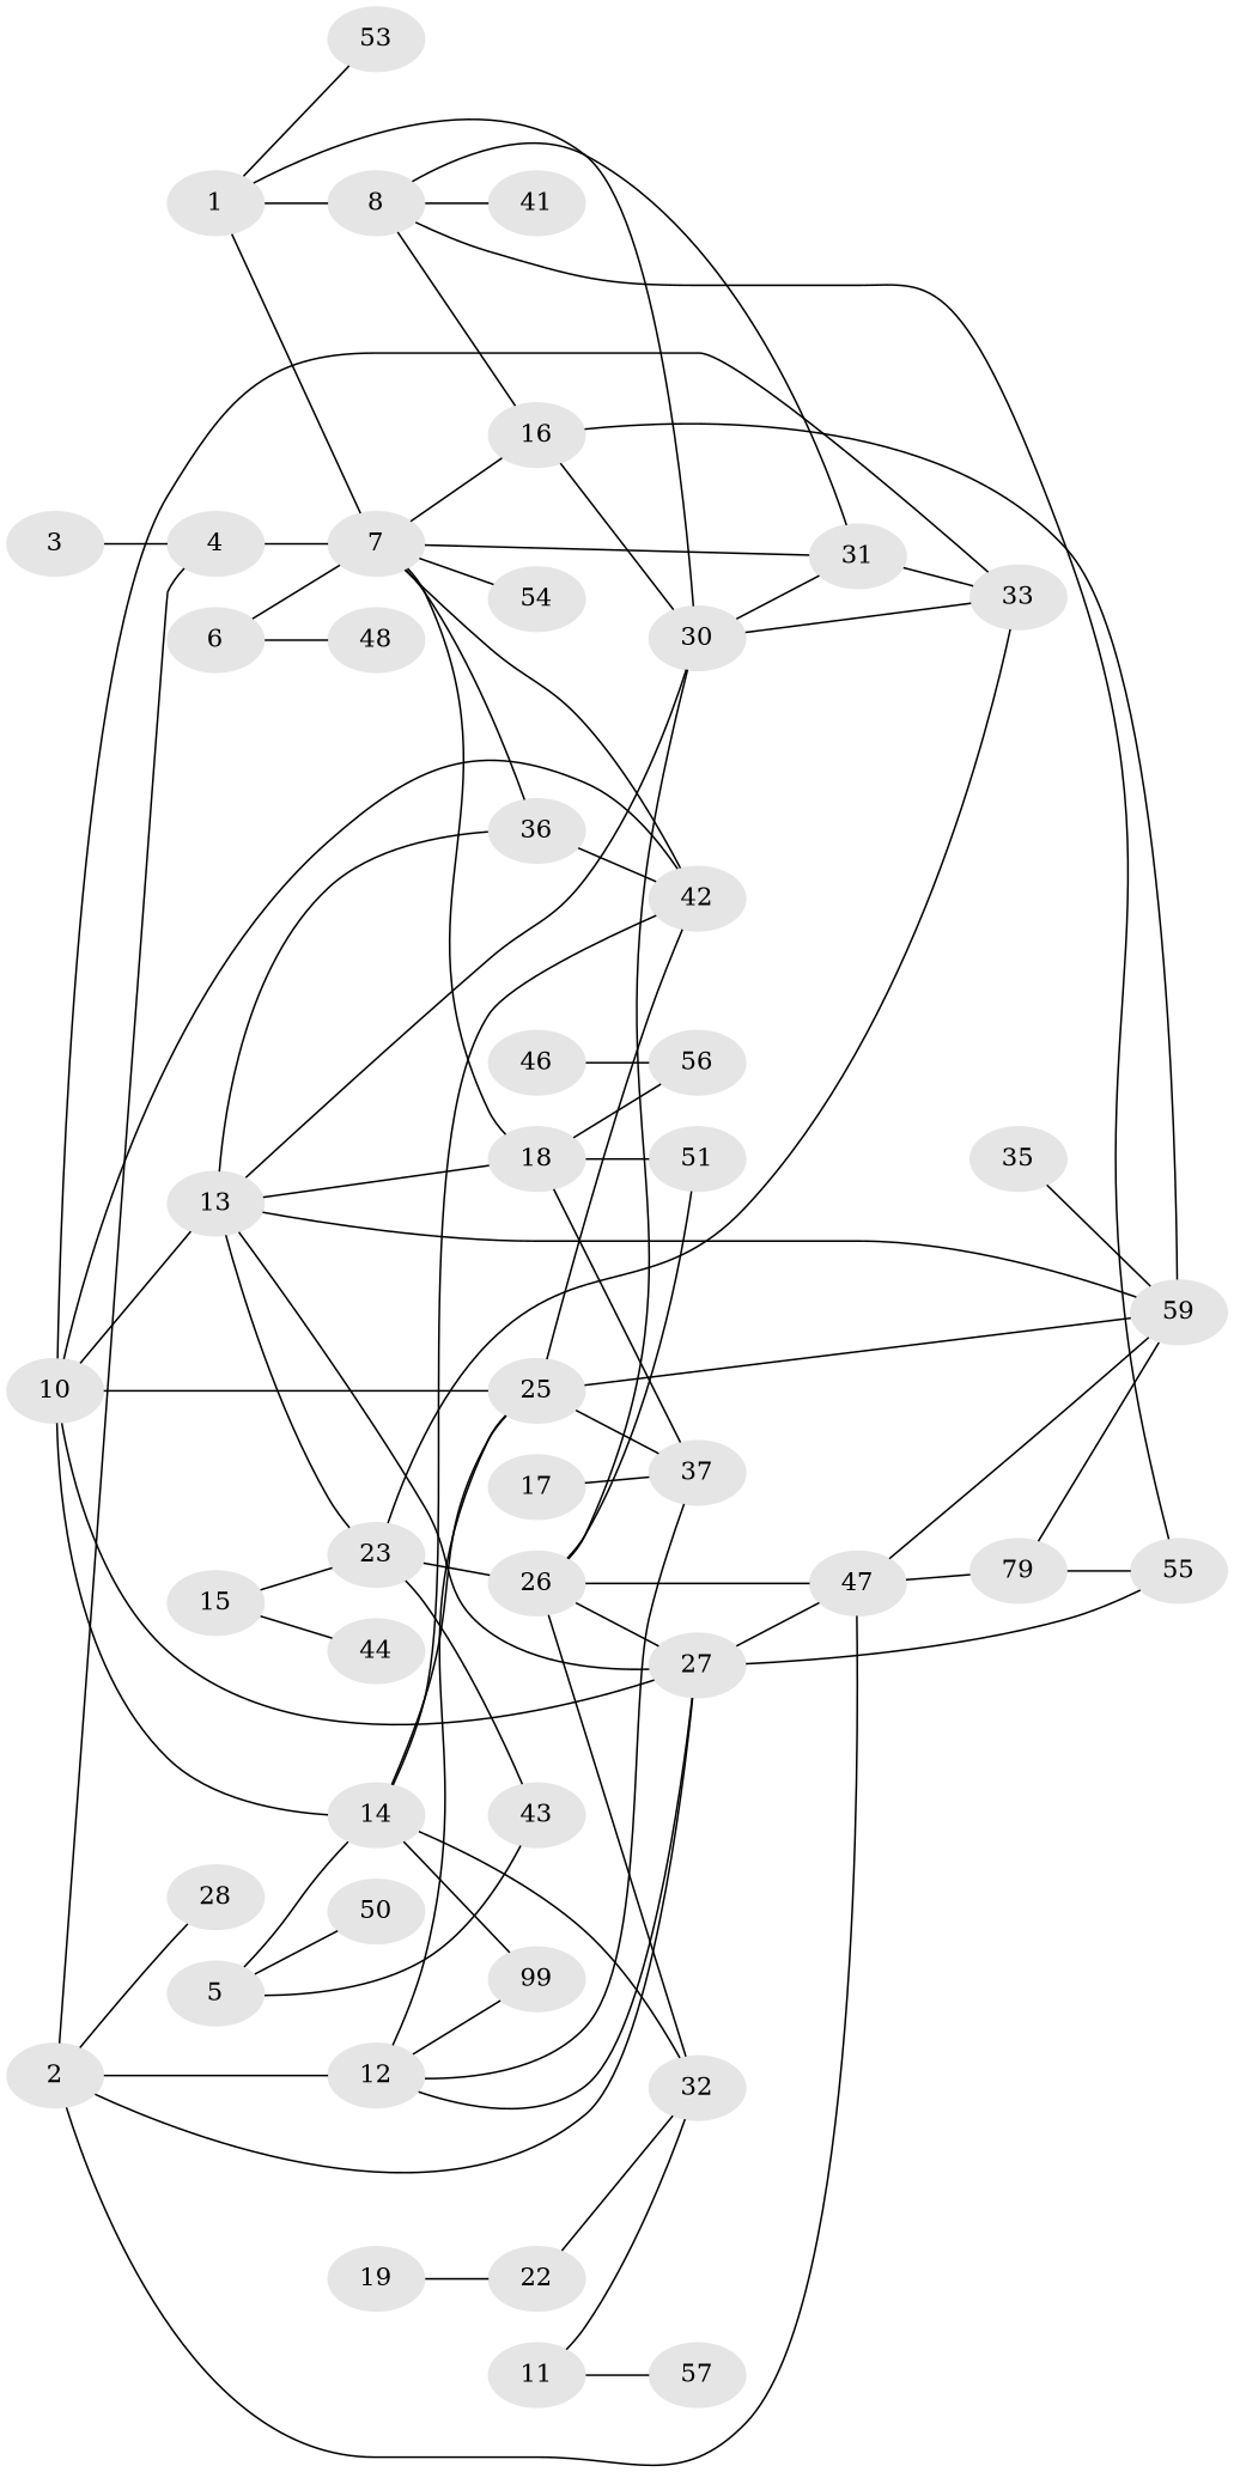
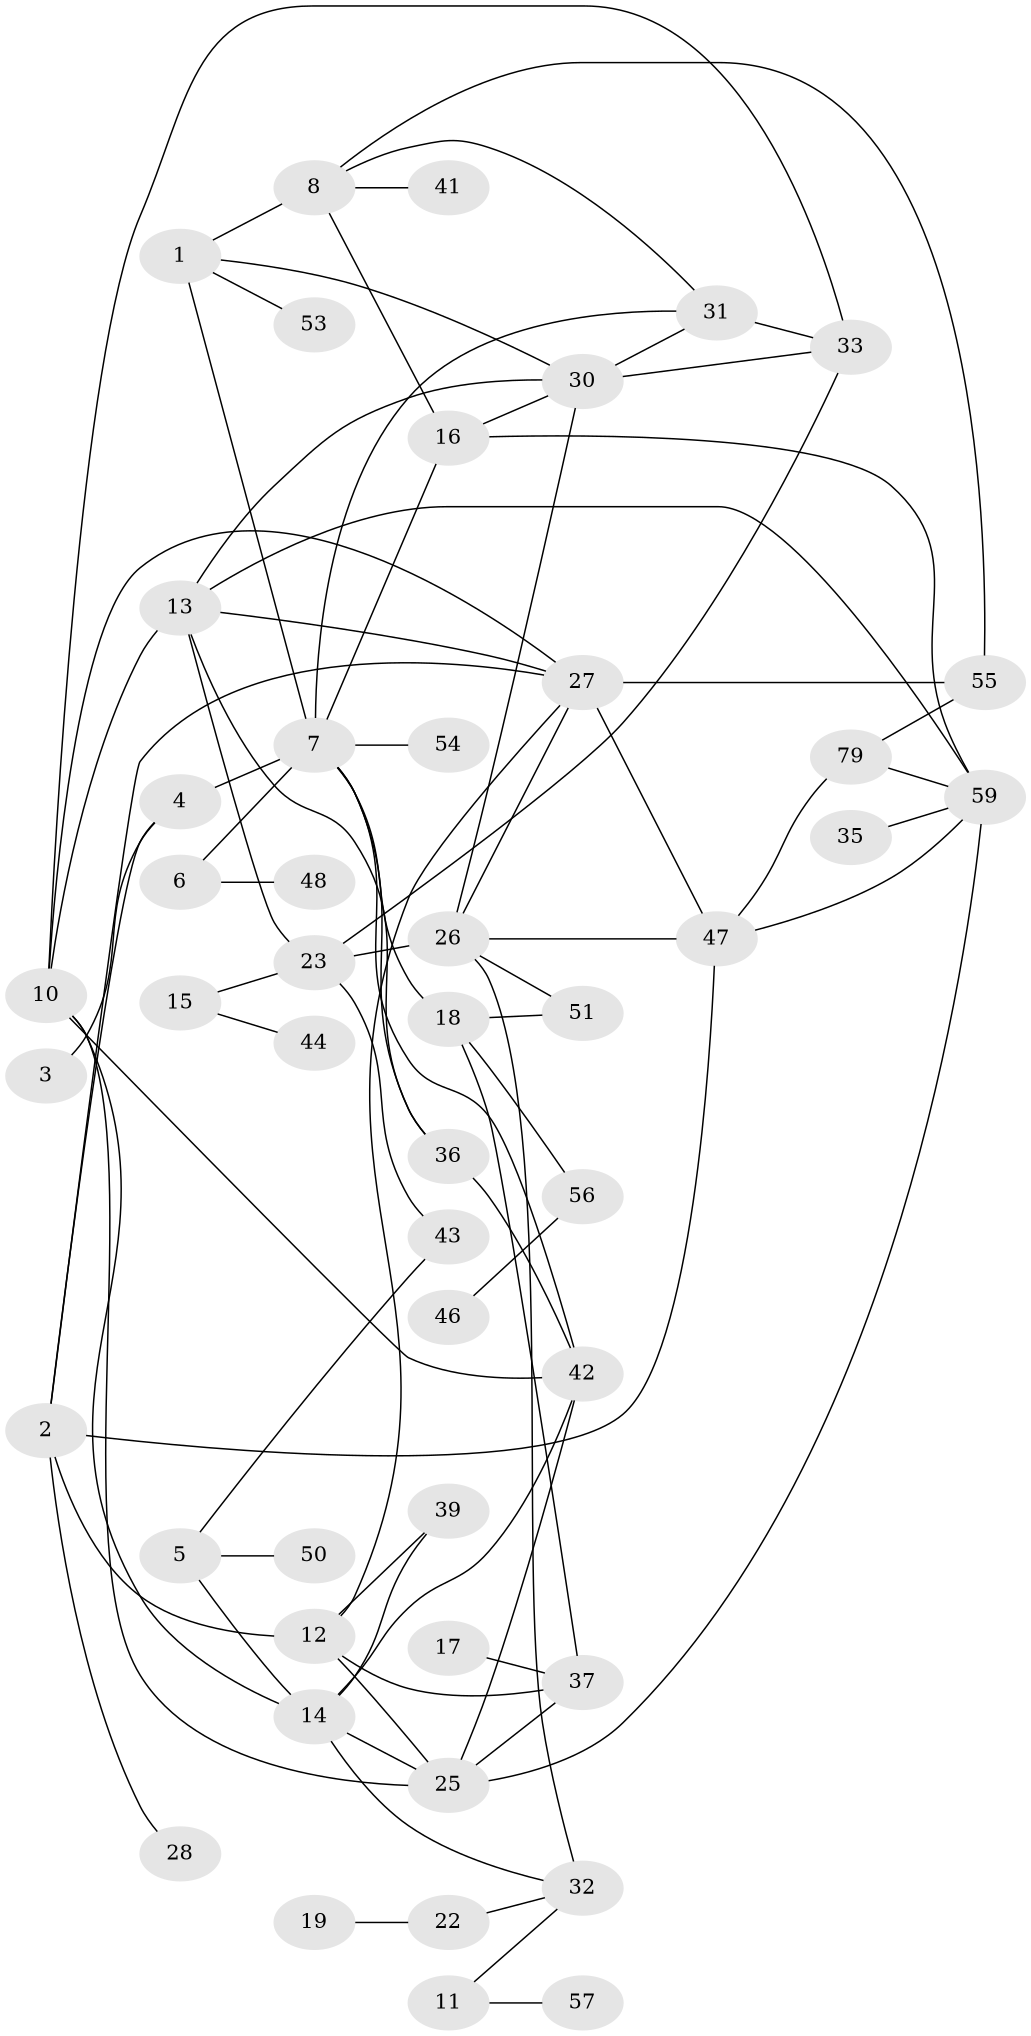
  graph {
    rankdir=LR
    node [color=gray90 style=filled]
    edge [weight=1.0]
    1
    7
    8
    30
    53
    16
    18
    31
    36
    42
    54
    41
    55
    33
    2
    4
    12
    27
    28
    47
    25
    37
-   39 [label=99]
+   39
    59
    n25 [label=79]
    3
    5
    14
    43
    50
    32
    6
    48
    51
    56
    10
    13
    23
    11
    57
    26
    15
    44
    17
    19
    22
    35
    46
    1 -- 7
    1 -- 8 [weight=2.0]
    1 -- 30
    1 -- 53
    7 -- 16 [weight=3.0]
    7 -- 18
    7 -- 31
    7 -- 36
    7 -- 42
    7 -- 54
    8 -- 16
    8 -- 31
    8 -- 41
    8 -- 55
    30 -- 31
    30 -- 33
    16 -- 30
    16 -- 59
    18 -- 37
    18 -- 51
    18 -- 56
    31 -- 33 [weight=2.0]
    36 -- 42
    2 -- 4
    2 -- 12
    2 -- 27
    2 -- 28
    2 -- 47
    4 -- 7
    12 -- 27
    12 -- 25
    12 -- 37
    12 -- 39
    27 -- 55
    27 -- 47
    47 -- 59
    47 -- n25
    25 -- 42 [weight=2.0]
    25 -- 37
    25 -- 59
    n25 -- 55
    n25 -- 59
    3 -- 4
    5 -- 14
    5 -- 43
    5 -- 50
    14 -- 42
    14 -- 25
    14 -- 39
    14 -- 32
    6 -- 7
    6 -- 48
    10 -- 42
    10 -- 33
    10 -- 27
    10 -- 25 [weight=2.0]
    10 -- 14
    10 -- 13
    13 -- 30
-   13 -- 18 [weight=2.0]
    13 -- 36
    13 -- 27
    13 -- 59
    13 -- 23
    23 -- 33 [weight=2.0]
    23 -- 43
    23 -- 26
    11 -- 32
    11 -- 57
    26 -- 30
    26 -- 27
    26 -- 47
    26 -- 32
    26 -- 51
    15 -- 23
    15 -- 44
    17 -- 37
    19 -- 22
    22 -- 32
    35 -- 59
    46 -- 56
  }
